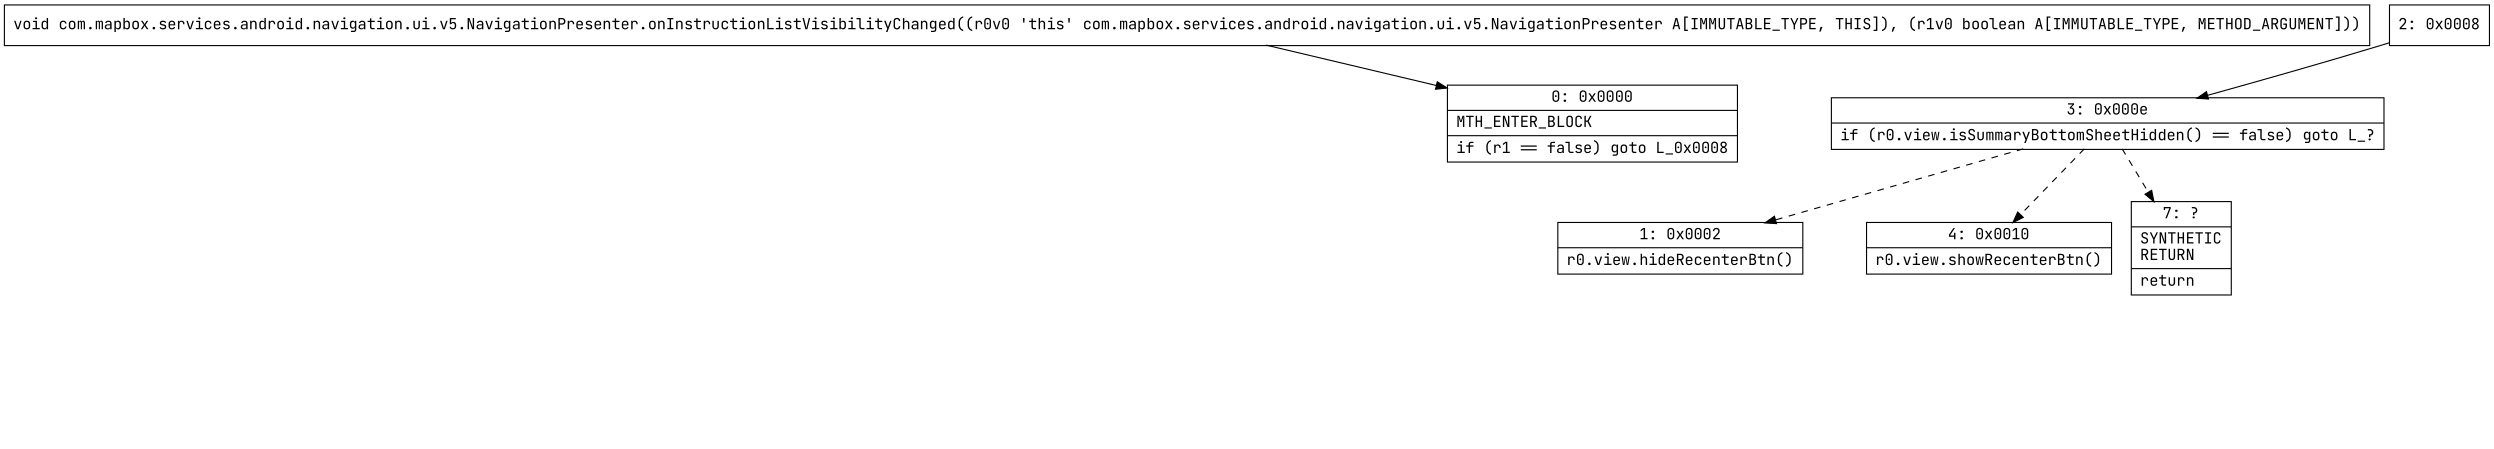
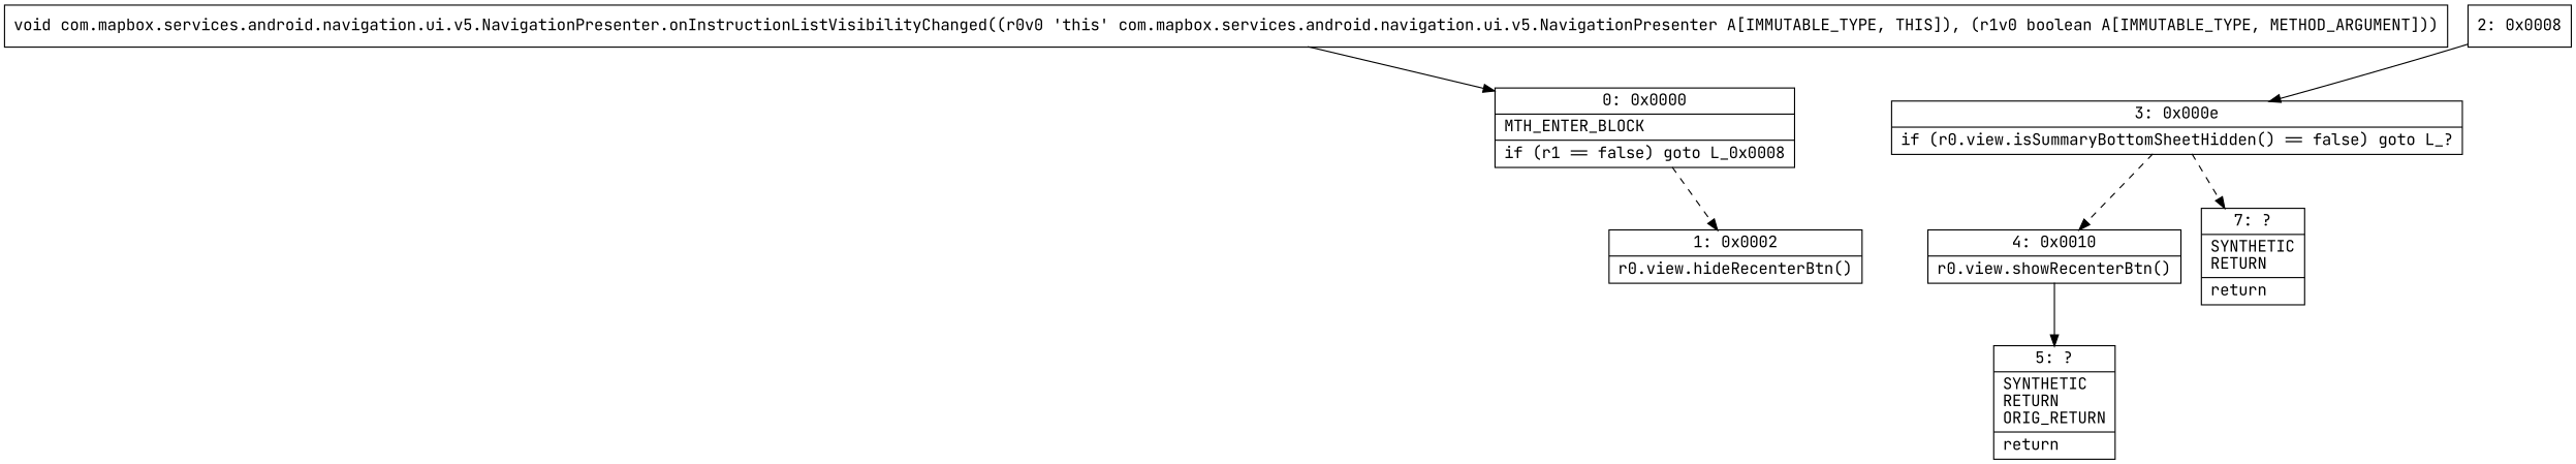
  digraph {
    fontname="JetBrains Mono"
    node [fontname="JetBrains Mono" shape=record]
    edge [fontname="JetBrains Mono"]
    n1 [label="{0\:\ 0x0000|MTH_ENTER_BLOCK\l|if (r1 == false) goto L_0x0008\l}"]
    n2 [label="{1\:\ 0x0002|r0.view.hideRecenterBtn()\l}"]
    n3 [label="{2\:\ 0x0008}"]
    n4 [label="{3\:\ 0x000e|if (r0.view.isSummaryBottomSheetHidden() == false) goto L_?\l}"]
    n5 [label="{4\:\ 0x0010|r0.view.showRecenterBtn()\l}"]
    n6 [label="{7\:\ ?|SYNTHETIC\lRETURN\l|return\l}"]
+   n7 [label="{5\:\ ?|SYNTHETIC\lRETURN\lORIG_RETURN\l|return\l}"]
    n8 [label="{void com.mapbox.services.android.navigation.ui.v5.NavigationPresenter.onInstructionListVisibilityChanged((r0v0 'this' com.mapbox.services.android.navigation.ui.v5.NavigationPresenter A[IMMUTABLE_TYPE, THIS]), (r1v0 boolean A[IMMUTABLE_TYPE, METHOD_ARGUMENT])) }"]
-   n4 -> n2 [style=dashed]
+   n1 -> n2 [style=dashed]
    n3 -> n4
    n4 -> n5 [style=dashed]
    n4 -> n6 [style=dashed]
+   n5 -> n7
    n8 -> n1
  }
